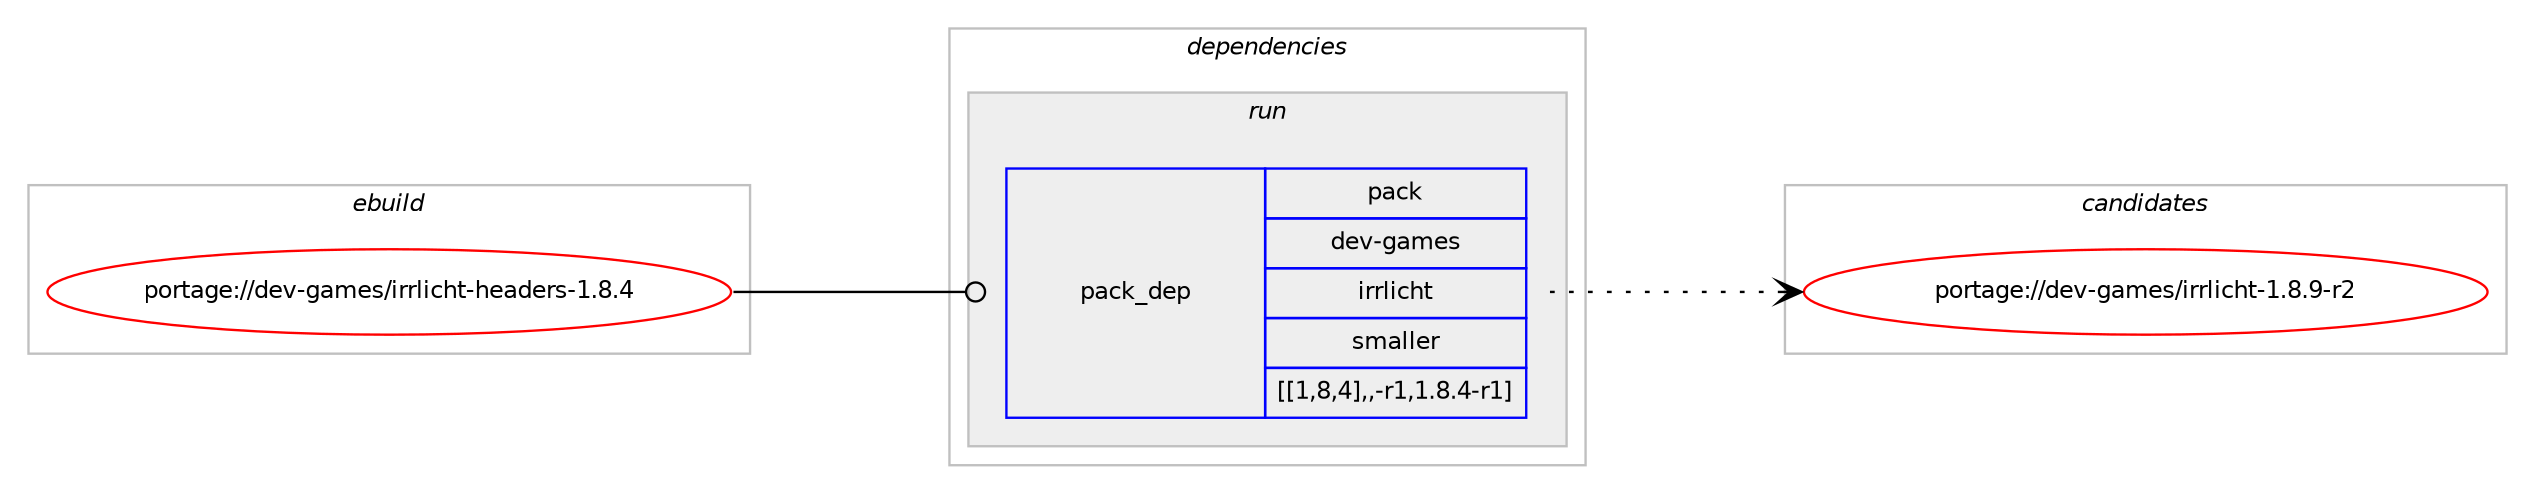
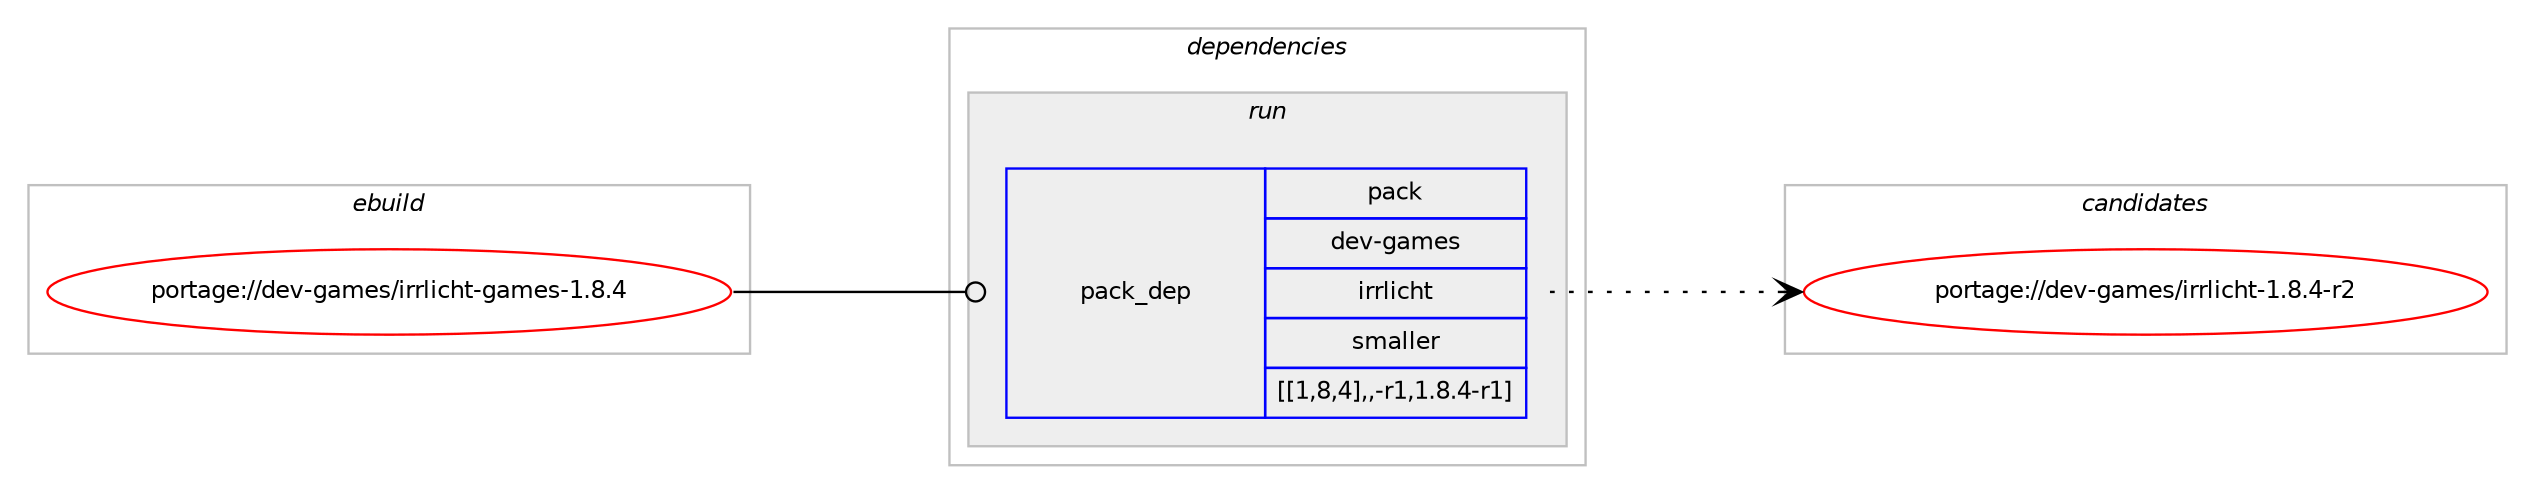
  digraph {
    compound=true
    concentrate=true
    fontname=Helvetica
    fontsize=10
    newrank=true
    rankdir=LR
    ranksep=1.5
    node [color=red fontname=Helvetica fontsize=10]
    edge [headport=w tailport=e]
-   n1 [label="portage://dev-games/irrlicht-headers-1.8.4" width=4]
+   n1 [label="portage://dev-games/irrlicht-games-1.8.4" width=4]
    n2 [color=blue label=<<TABLE BORDER="0" CELLBORDER="1" CELLSPACING="0" CELLPADDING="4" WIDTH="220"><TR><TD ROWSPAN="6" CELLPADDING="30">pack_dep</TD></TR><TR><TD WIDTH="110">pack</TD></TR><TR><TD>dev-games</TD></TR><TR><TD>irrlicht</TD></TR><TR><TD>smaller</TD></TR><TR><TD>[[1,8,4],,-r1,1.8.4-r1]</TD></TR></TABLE>> shape=none]
-   n3 [label="portage://dev-games/irrlicht-1.8.9-r2" width=4]
+   n3 [label="portage://dev-games/irrlicht-1.8.4-r2" width=4]
    subgraph cluster_1 {
      color=gray
      label=<<i>ebuild</i>>
      n1
    }
    subgraph cluster_2 {
      color=gray
      label=<<i>dependencies</i>>
      subgraph cluster_3 {
        color=gray
        fillcolor="#eeeeee"
        label=<<i>compile</i>>
        style=filled
      }
      subgraph cluster_4 {
        color=gray
        fillcolor="#eeeeee"
        label=<<i>compile and run</i>>
        style=filled
      }
      subgraph cluster_5 {
        color=gray
        fillcolor="#eeeeee"
        label=<<i>run</i>>
        style=filled
        subgraph sub_6 {
          color=gray
          fillcolor="#eeeeee"
          label=<<i>run</i>>
          style=filled
          n2
        }
      }
    }
    subgraph cluster_7 {
      color=gray
      label=<<i>candidates</i>>
      rank=same
      subgraph sub_8 {
        color=black
        label=<<i>candidates</i>>
        nodesep=1
        rank=same
        n3
      }
    }
    n1 -> n2 [arrowhead=odot style=solid weight=20]
    n2 -> n3 [arrowhead=vee style=dotted weight=100]
  }
